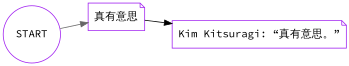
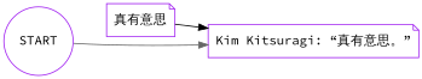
  digraph {
    fontname="Source Code Pro"
    rankdir=LR
    node [color=purple fontname="Source Code Pro" shape=note]
    edge [fontname="Source Code Pro"]
    n1 [label=START shape=circle]
    n2 [label="真有意思"]
    n3 [label="Kim Kitsuragi: “真有意思。”"]
-   n1 -> n2 [color=gray40]
+   n1 -> n3 [color=gray40]
    n2 -> n3 [color=black]
  }
